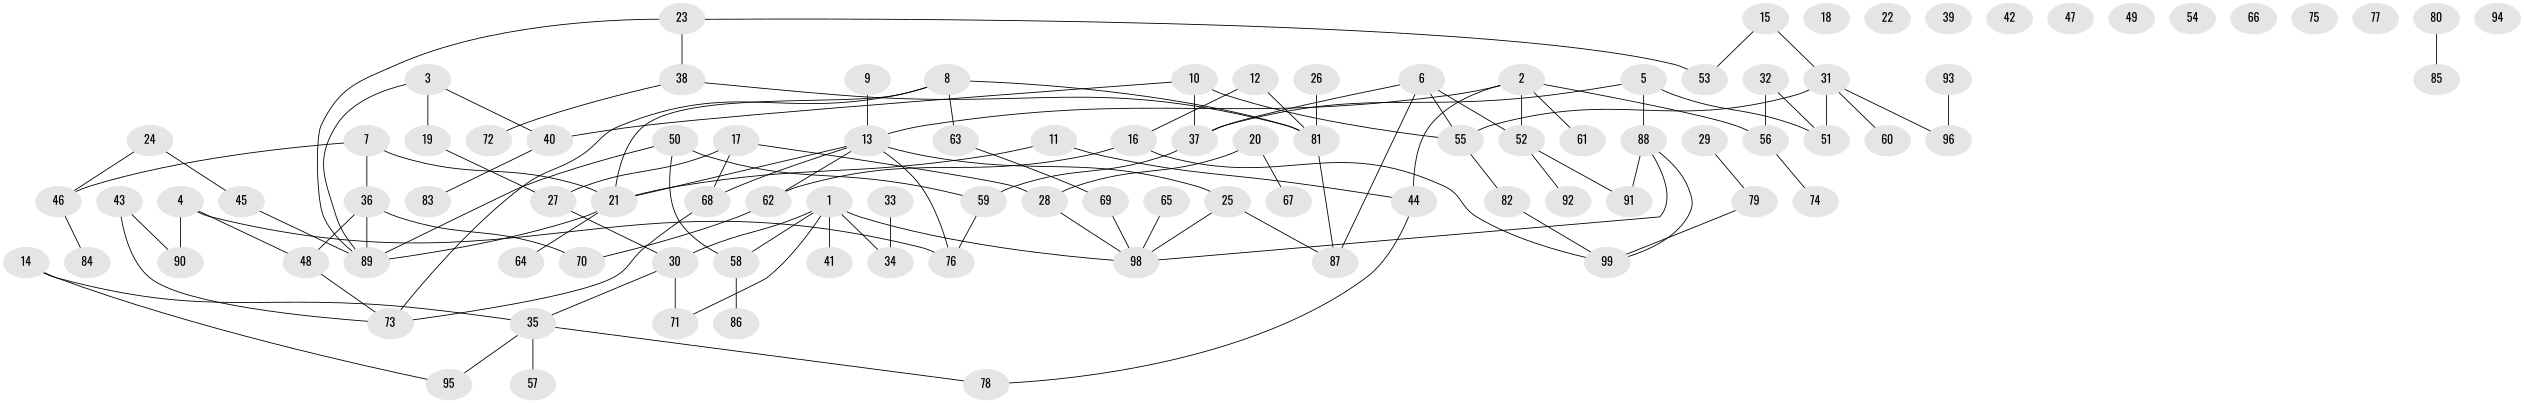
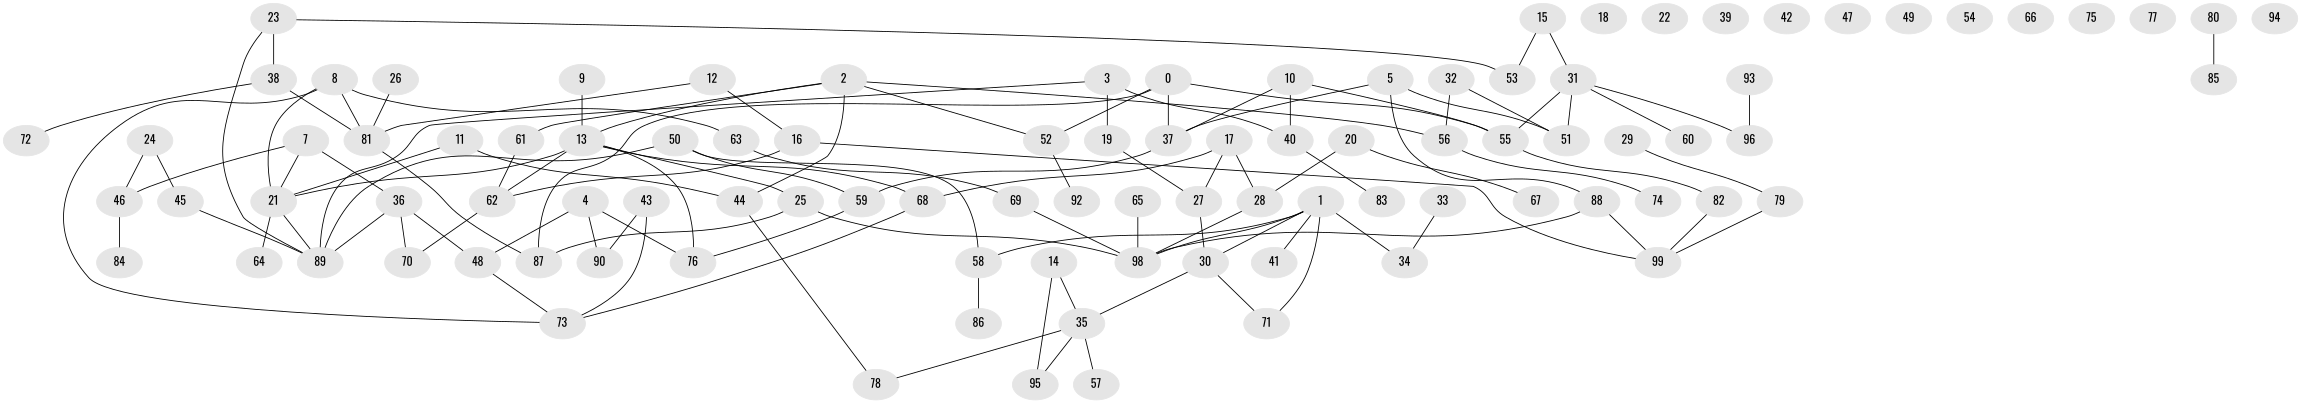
  graph {
    fontname=Oswald
    node [color=gray90 fontname=Oswald style=filled]
    edge [fontname=Oswald]
    1
    30
    34
    41
    58
    71
    98
    35
    86
    2
    13
    44
    52
    56
    61
    76
    21
    25
    62
    68
    78
-   91
    92
    74
    3
    19
    40
    89
    27
    83
    4
    48
    90
    73
    5
    37
    51
    88
    59
    n40 [label=99]
-   6
+   6 [label=0]
    55
    87
    82
    7
    36
    46
    64
    70
    84
    8
    63
    81
    69
    9
    10
    11
    12
    16
    14
    95
    57
    15
    31
    53
    60
    96
    17
    28
    18
    20
    67
    22
    23
    38
    72
    24
    45
    26
    29
    79
    32
    33
    39
    42
    43
    47
    49
    50
    54
    65
    66
    75
    77
    80
    85
    93
    94
    1 -- 30
    1 -- 34
    1 -- 41
    1 -- 58
    1 -- 71
    1 -- 98
    30 -- 71
    30 -- 35
    58 -- 86
    35 -- 78
    35 -- 95
    35 -- 57
    2 -- 13
    2 -- 44
    2 -- 52
    2 -- 56
    2 -- 61
    13 -- 76
    13 -- 21
    13 -- 25
    13 -- 62
    13 -- 68
    44 -- 78
-   52 -- 91
    52 -- 92
    56 -- 74
+   61 -- 62
    21 -- 89
    21 -- 64
    25 -- 98
    25 -- 87
    62 -- 70
    68 -- 73
    3 -- 19
    3 -- 40
    3 -- 89
    19 -- 27
    40 -- 83
    27 -- 30
    4 -- 76
    4 -- 48
    4 -- 90
    48 -- 73
    5 -- 37
    5 -- 51
    5 -- 88
    37 -- 59
    88 -- 98
-   88 -- 91
    88 -- n40
    59 -- 76
    6 -- 52
    6 -- 37
    6 -- 55
    6 -- 87
    55 -- 82
    82 -- n40
    7 -- 21
    7 -- 36
    7 -- 46
    36 -- 89
    36 -- 48
    36 -- 70
    46 -- 84
    8 -- 21
    8 -- 73
    8 -- 63
    8 -- 81
    63 -- 69
    81 -- 87
    69 -- 98
    9 -- 13
    10 -- 40
    10 -- 37
    10 -- 55
    11 -- 44
    11 -- 21
    12 -- 81
    12 -- 16
    16 -- 62
    16 -- n40
    14 -- 35
    14 -- 95
    15 -- 31
    15 -- 53
    31 -- 51
    31 -- 55
    31 -- 60
    31 -- 96
    17 -- 68
    17 -- 27
    17 -- 28
    28 -- 98
    20 -- 28
    20 -- 67
    23 -- 89
    23 -- 53
    23 -- 38
    38 -- 81
    38 -- 72
    24 -- 46
    24 -- 45
    45 -- 89
    26 -- 81
    29 -- 79
    79 -- n40
    32 -- 56
    32 -- 51
    33 -- 34
    43 -- 90
    43 -- 73
    50 -- 58
    50 -- 89
    50 -- 59
    65 -- 98
    80 -- 85
    93 -- 96
  }
